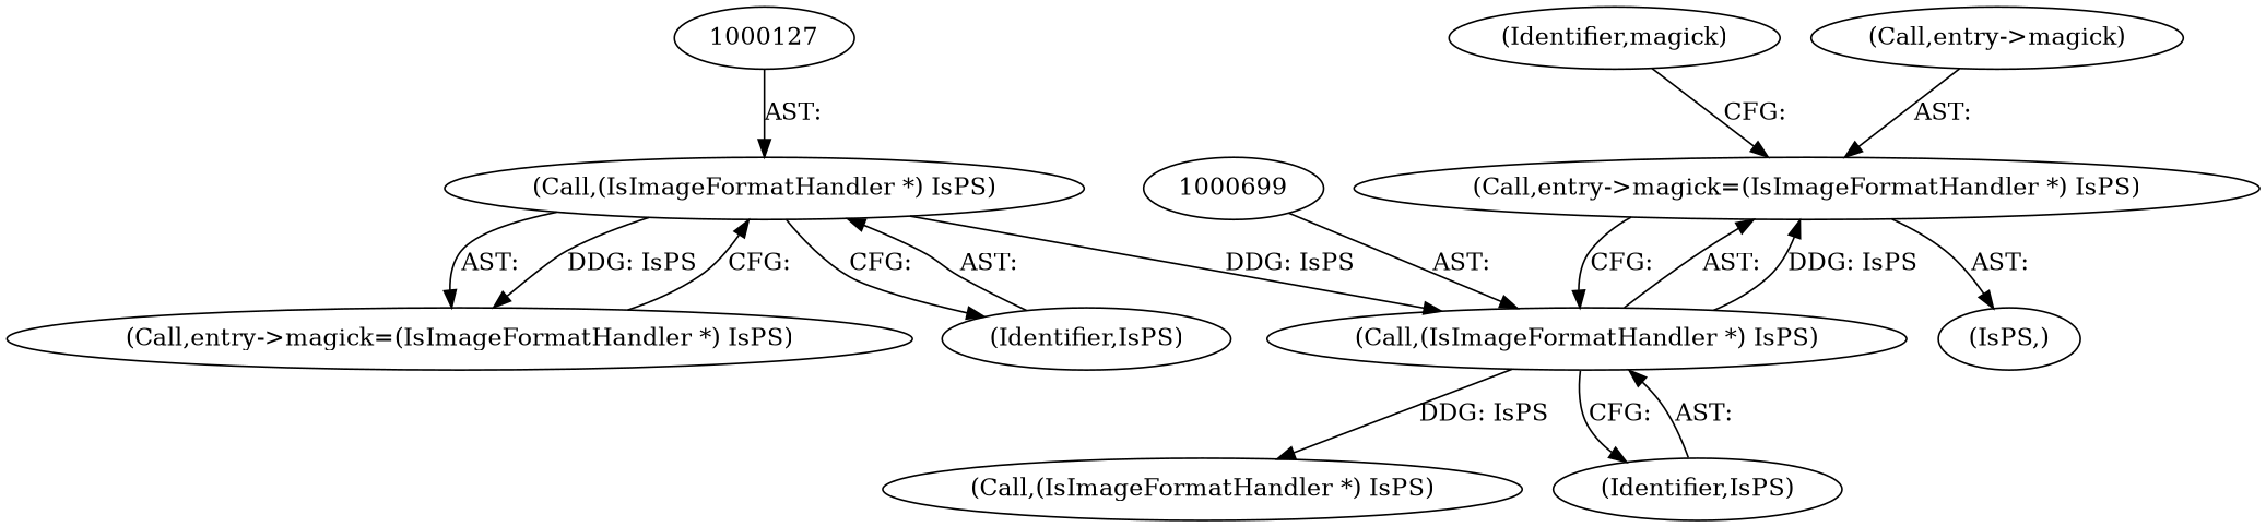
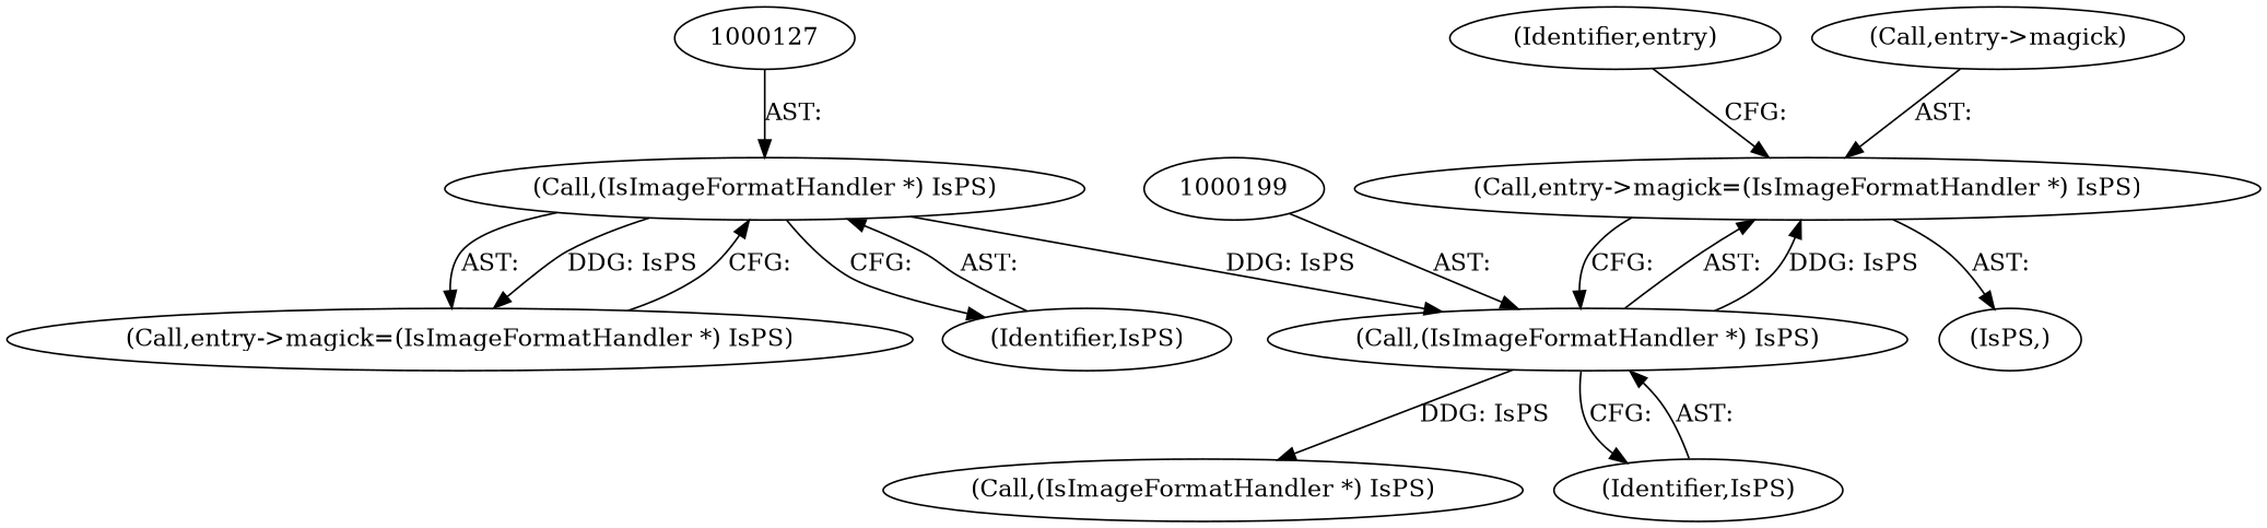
  digraph {
    n1 [label="(Call,entry->magick=(IsImageFormatHandler *) IsPS)"]
    n2 [label="(Call,(IsImageFormatHandler *) IsPS)"]
    n3 [label="(IsPS,)"]
    n4 [label="(Call,(IsImageFormatHandler *) IsPS)"]
    n5 [label="(Identifier,IsPS)"]
    n6 [label="(Call,(IsImageFormatHandler *) IsPS)"]
    n7 [label="(Call,entry->magick=(IsImageFormatHandler *) IsPS)"]
    n8 [label="(Identifier,IsPS)"]
-   n9 [label="(Identifier,magick)"]
+   n9 [label="(Identifier,entry)"]
    n10 [label="(Call,entry->magick)"]
-   1000199 [label=1000699]
+   1000199
    1000127
    n1 -> n2 [label="CFG: "]
    n1 -> n3 [label="AST: "]
    n2 -> n1 [label="AST: "]
    n2 -> n1 [label="DDG: IsPS"]
    n2 -> n4 [label="DDG: IsPS"]
    n2 -> n5 [label="CFG: "]
    n5 -> n2 [label="AST: "]
    n6 -> n2 [label="DDG: IsPS"]
    n6 -> n7 [label="AST: "]
    n6 -> n7 [label="DDG: IsPS"]
    n6 -> n8 [label="CFG: "]
    n7 -> n6 [label="CFG: "]
    n8 -> n6 [label="AST: "]
    n9 -> n1 [label="CFG: "]
    n10 -> n1 [label="AST: "]
    1000199 -> n2 [label="AST: "]
    1000127 -> n6 [label="AST: "]
  }
